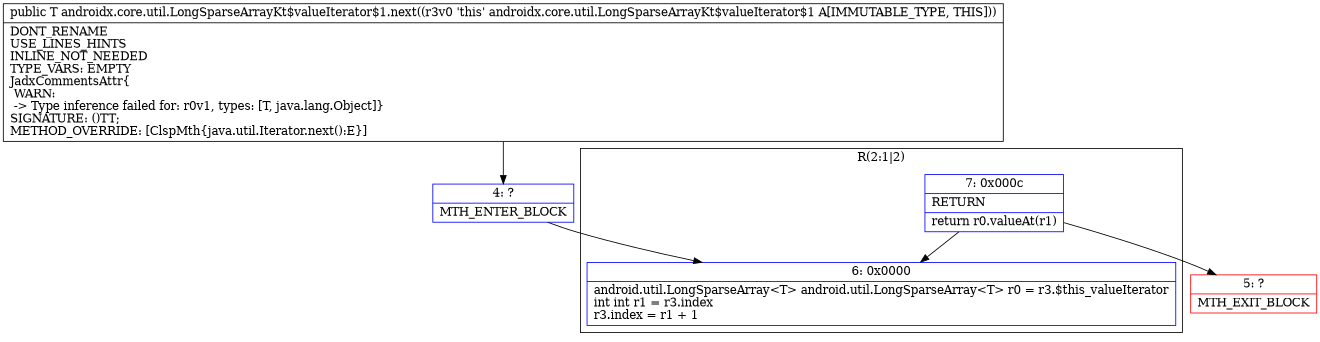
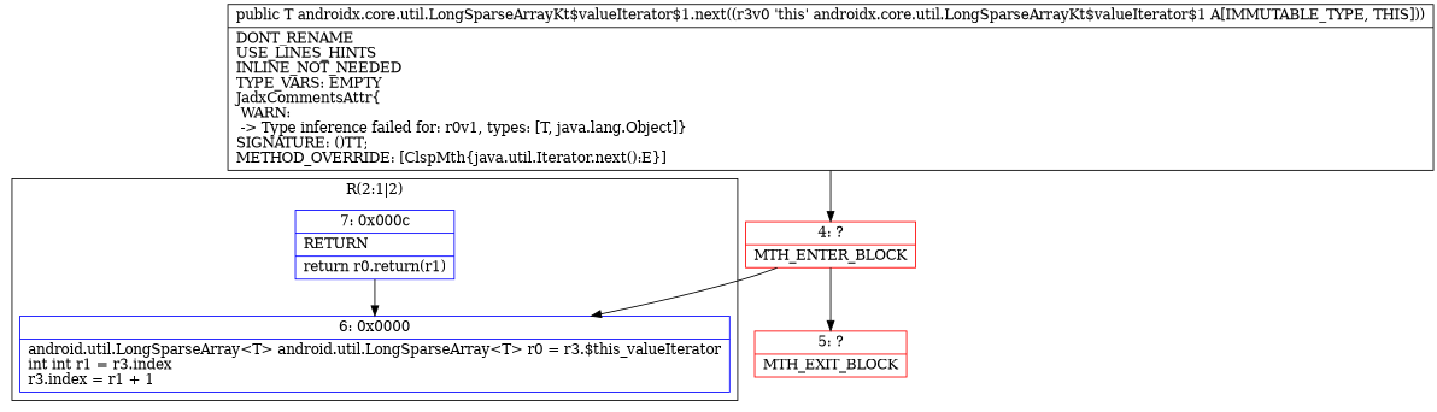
  digraph {
    node [color=blue shape=record]
    n1 [label="{6\:\ 0x0000|android.util.LongSparseArray\<T\> android.util.LongSparseArray\<T\> r0 = r3.$this_valueIterator\lint int r1 = r3.index\lr3.index = r1 + 1\l}"]
-   n2 [label="{7\:\ 0x000c|RETURN\l|return r0.valueAt(r1)\l}"]
+   n2 [label="{7\:\ 0x000c|RETURN\l|return r0.return(r1)\l}"]
    n3 [color=red label="{5\:\ ?|MTH_EXIT_BLOCK\l}"]
-   n4 [label="{4\:\ ?|MTH_ENTER_BLOCK\l}"]
+   n4 [color=red label="{4\:\ ?|MTH_ENTER_BLOCK\l}"]
    n5 [label="{public T androidx.core.util.LongSparseArrayKt$valueIterator$1.next((r3v0 'this' androidx.core.util.LongSparseArrayKt$valueIterator$1 A[IMMUTABLE_TYPE, THIS]))  | DONT_RENAME\lUSE_LINES_HINTS\lINLINE_NOT_NEEDED\lTYPE_VARS: EMPTY\lJadxCommentsAttr\{\l WARN: \l \-\> Type inference failed for: r0v1, types: [T, java.lang.Object]\}\lSIGNATURE: ()TT;\lMETHOD_OVERRIDE: [ClspMth\{java.util.Iterator.next():E\}]\l}" color=""]
    subgraph cluster_1 {
      label="R(2:1|2)"
      n1
      n2
    }
    n2 -> n1
-   n2 -> n3
+   n4 -> n3
    n4 -> n1
    n5 -> n4
  }
